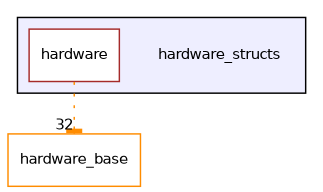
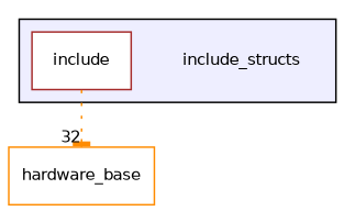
  digraph {
    compound=true
    node [fontname=Helvetica fontsize=10 shape=box color=brown fillcolor=white style=filled]
-   n1 [label=hardware_structs shape=plaintext fillcolor="" style=""]
-   n2 [label=hardware]
+   n1 [label=include_structs shape=plaintext fillcolor="" style=""]
+   n2 [label=include]
    n3 [color=darkorange label=hardware_base]
    subgraph cluster_1 {
      bgcolor="#eeeeff"
      pencolor=black
      n1
      n2
    }
    n2 -> n3 [headlabel=32 labeldistance=1.5 labelfontname=Helvetica labelfontsize=10 color=darkorange style=dotted arrowhead=tee]
  }
